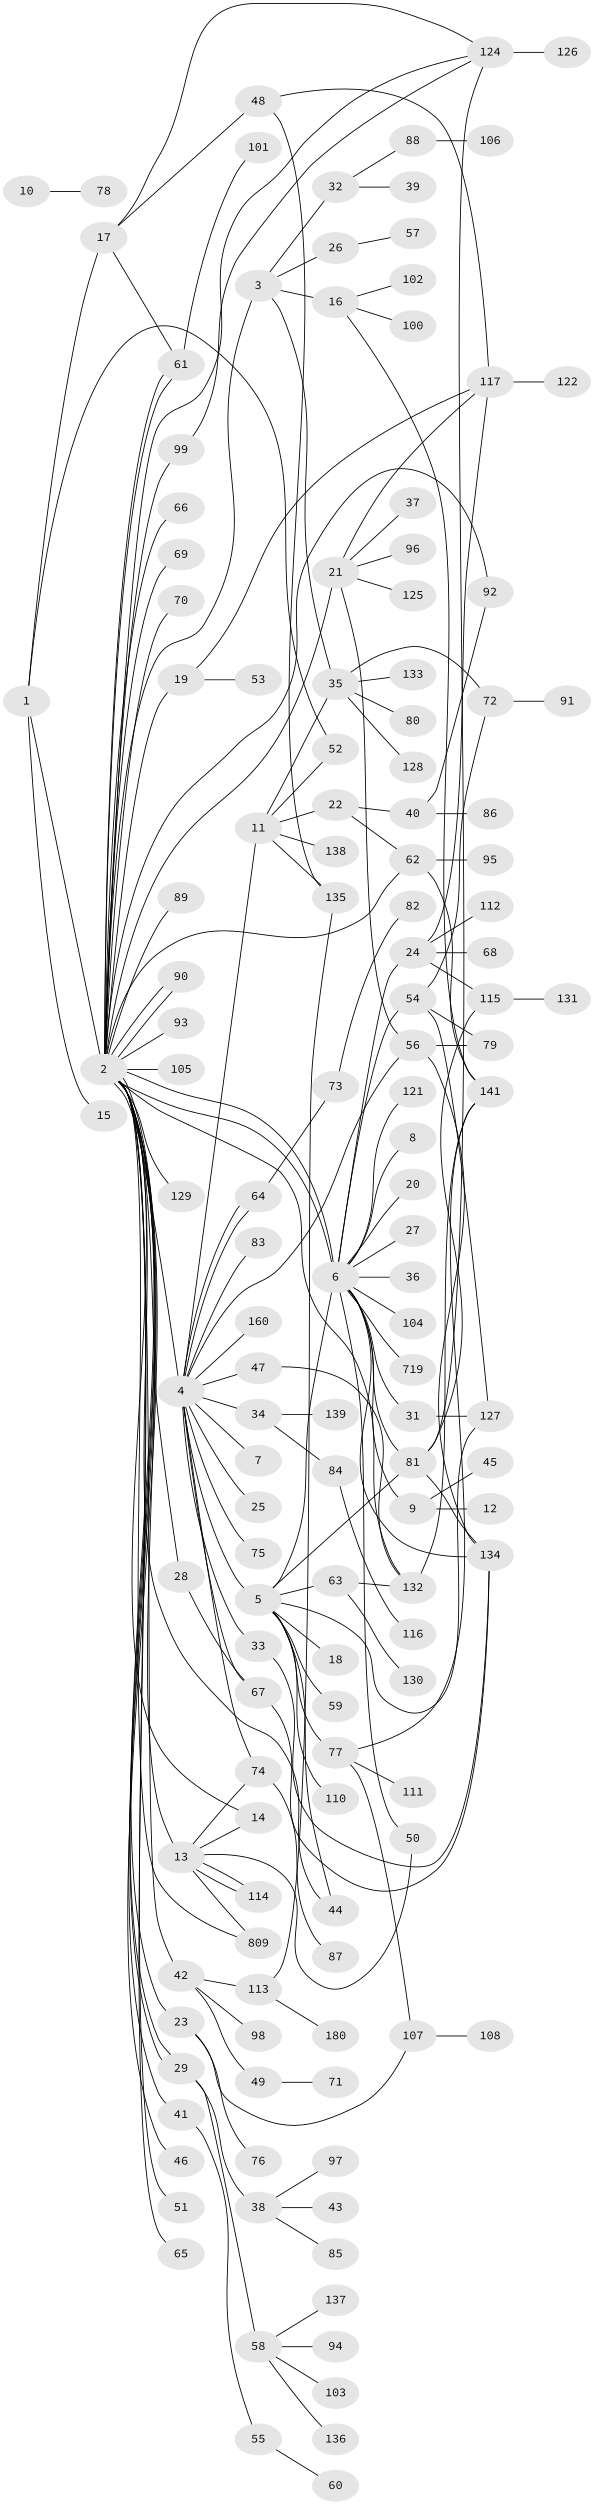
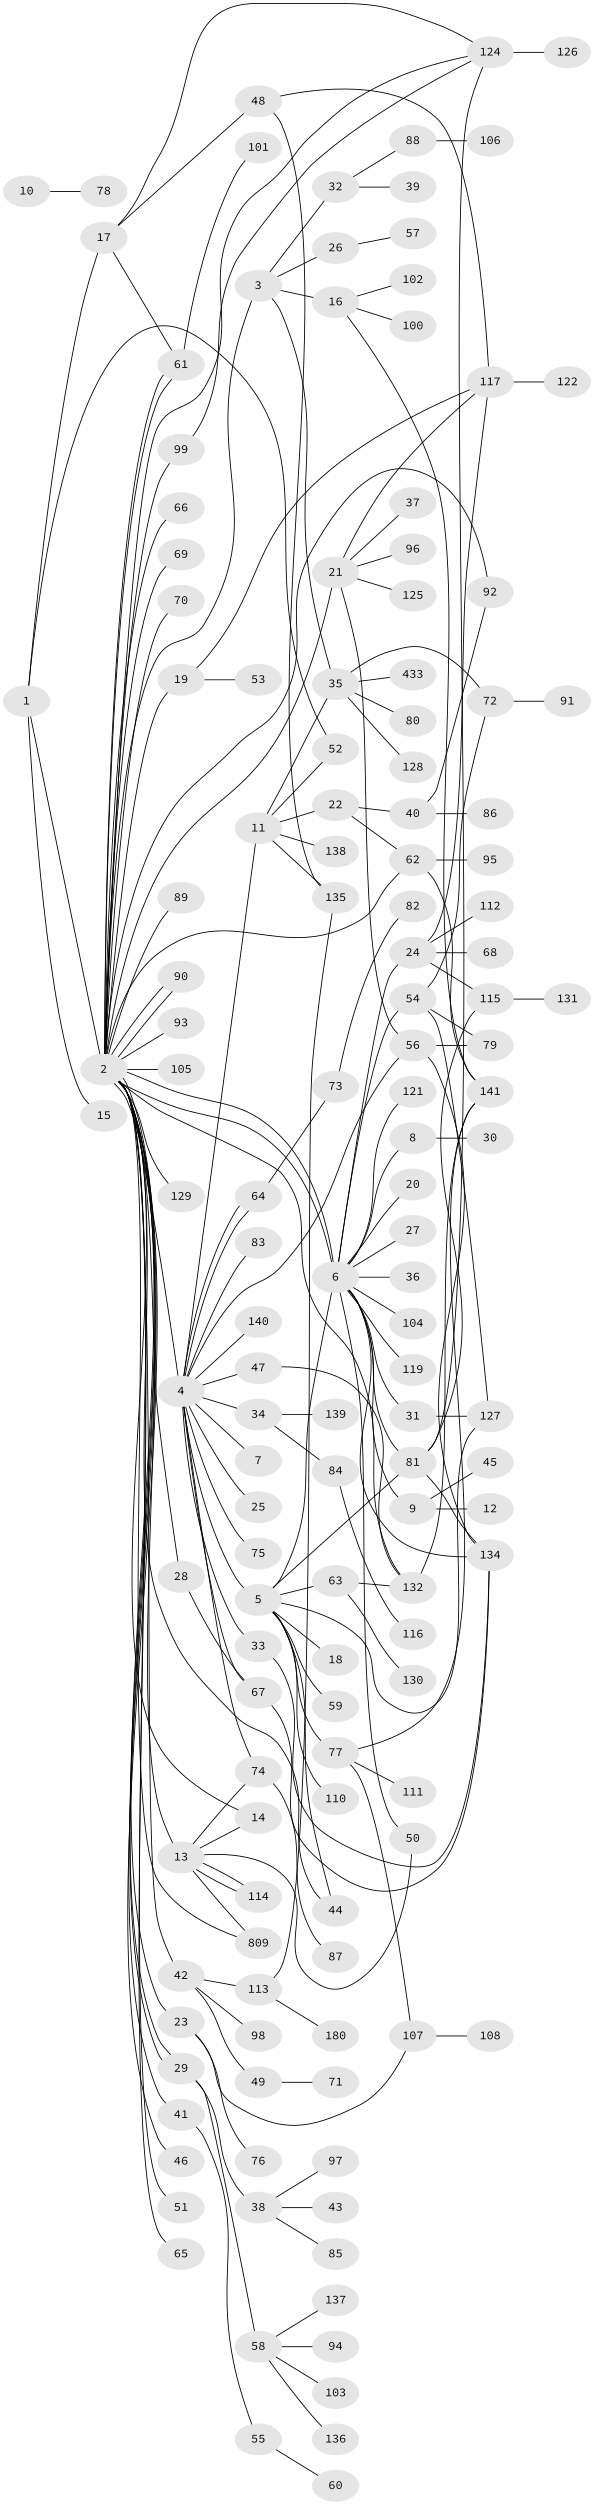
  graph {
    fontname="Source Code Pro"
    rankdir=LR
    node [color=gray90 fontname="Source Code Pro" style=filled]
    edge [fontname="Source Code Pro"]
    1
    2
    15
    17
    52
    3
    4
    6
    13
    14
    19
    21
    23
    28
    29
    41
    42
    46
    51
    61
    62
    65
    66
    69
    70
    89
    90
    92
    93
    99
    105
    n32 [label=809]
    124
    129
    132
    44
    48
    16
    26
    32
    35
    5
    7
    11
    25
    33
    34
    47
    56
    64
    67
    74
    75
    83
-   140 [label=160]
+   140
    18
    59
    63
    77
    81
    110
    127
    8
    9
    20
    24
    27
    31
    36
    50
    54
    104
-   119 [label=719]
+   119
    121
    134
    114
    53
    117
    37
    96
    125
    76
    107
    38
    58
    55
    49
    98
    113
    101
    141
    95
    126
    100
    102
    57
    39
    88
    72
    80
    128
-   133
+   133 [label=433]
    22
    135
    138
    84
    139
    79
    73
    87
    10
    78
    130
    111
    115
+   30
    12
    45
    68
    112
    40
    122
    86
    108
    131
    43
    85
    97
    94
    103
    136
    137
    106
    116
    91
    60
    71
    n138 [label=180]
    82
    1 -- 2
    1 -- 15
    1 -- 17
    1 -- 52
    2 -- 3
    2 -- 4
    2 -- 6
    2 -- 6
    2 -- 13
    2 -- 14
    2 -- 19
    2 -- 21
    2 -- 23
    2 -- 28
    2 -- 29
    2 -- 29
    2 -- 41
    2 -- 42
    2 -- 46
    2 -- 51
    2 -- 61
    2 -- 61
    2 -- 62
    2 -- 65
    2 -- 66
    2 -- 69
    2 -- 70
    2 -- 89
    2 -- 90
    2 -- 90
    2 -- 92
    2 -- 93
    2 -- 99
    2 -- 105
    2 -- n32
    2 -- 124
    2 -- 129
    2 -- 132
    2 -- 44
    17 -- 61
    17 -- 124
    17 -- 48
    3 -- 16
    3 -- 26
    3 -- 32
    3 -- 35
    4 -- 5
    4 -- 7
    4 -- 11
    4 -- 25
    4 -- 33
    4 -- 34
    4 -- 47
    4 -- 56
    4 -- 64
    4 -- 64
    4 -- 67
    4 -- 74
    4 -- 75
    4 -- 83
    4 -- 140
    6 -- 81
    6 -- 8
    6 -- 9
    6 -- 20
    6 -- 24
    6 -- 27
    6 -- 31
    6 -- 36
    6 -- 50
    6 -- 54
    6 -- 104
    6 -- 119
    6 -- 121
    6 -- 134
    13 -- 14
    13 -- n32
    13 -- 74
    13 -- 50
    13 -- 114
    13 -- 114
    19 -- 53
    19 -- 117
    21 -- 56
    21 -- 117
    21 -- 37
    21 -- 96
    21 -- 125
    23 -- 76
    23 -- 107
    28 -- 67
    29 -- 38
    29 -- 58
    41 -- 55
    42 -- 49
    42 -- 98
    42 -- 113
    61 -- 101
    62 -- 141
    62 -- 95
    99 -- 124
    124 -- 126
    132 -- 141
    48 -- 117
    48 -- 135
    16 -- 141
    16 -- 100
    16 -- 102
    26 -- 57
    32 -- 39
    32 -- 88
    35 -- 72
    35 -- 80
    35 -- 128
    35 -- 133
    5 -- 6
    5 -- 44
    5 -- 18
    5 -- 59
    5 -- 63
    5 -- 77
    5 -- 81
    5 -- 110
    5 -- 127
    11 -- 52
    11 -- 35
    11 -- 22
    11 -- 135
    11 -- 138
    33 -- 134
    34 -- 84
    34 -- 139
    47 -- 132
    56 -- 134
    56 -- 79
    64 -- 73
    67 -- 134
    74 -- 87
    63 -- 132
    63 -- 130
    77 -- 107
    77 -- 141
    77 -- 111
    81 -- 124
    81 -- 134
    81 -- 115
+   8 -- 30
    9 -- 12
    9 -- 45
    24 -- 117
    24 -- 115
    24 -- 68
    24 -- 112
    31 -- 127
    54 -- 127
    54 -- 72
    54 -- 79
    117 -- 122
    107 -- 108
    38 -- 43
    38 -- 85
    38 -- 97
    58 -- 94
    58 -- 103
    58 -- 136
    58 -- 137
    55 -- 60
    49 -- 71
    113 -- 135
    113 -- n138
    88 -- 106
    72 -- 91
    22 -- 62
    22 -- 40
    84 -- 116
    73 -- 82
    10 -- 78
    115 -- 131
    40 -- 92
    40 -- 86
  }
